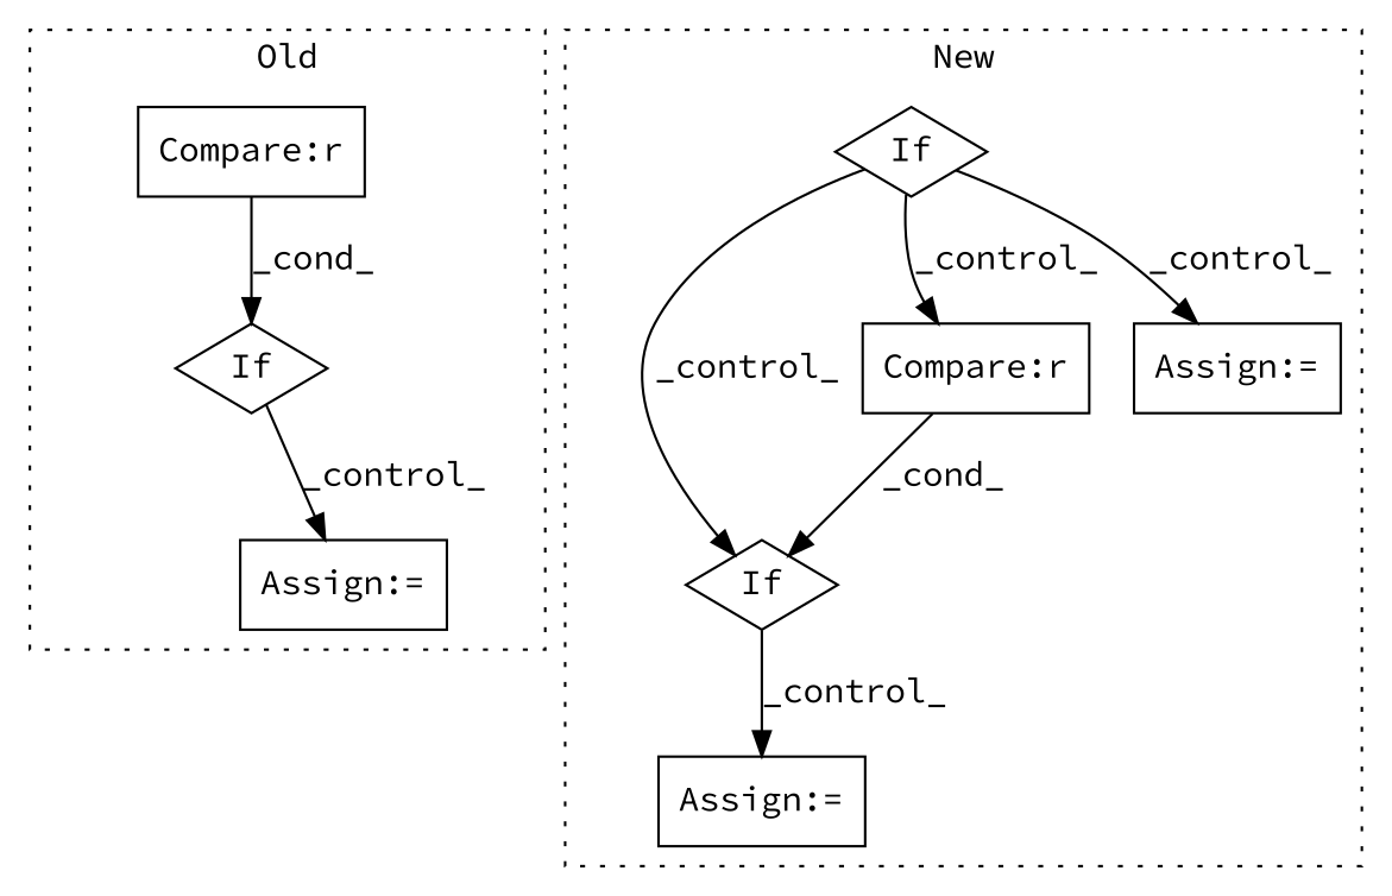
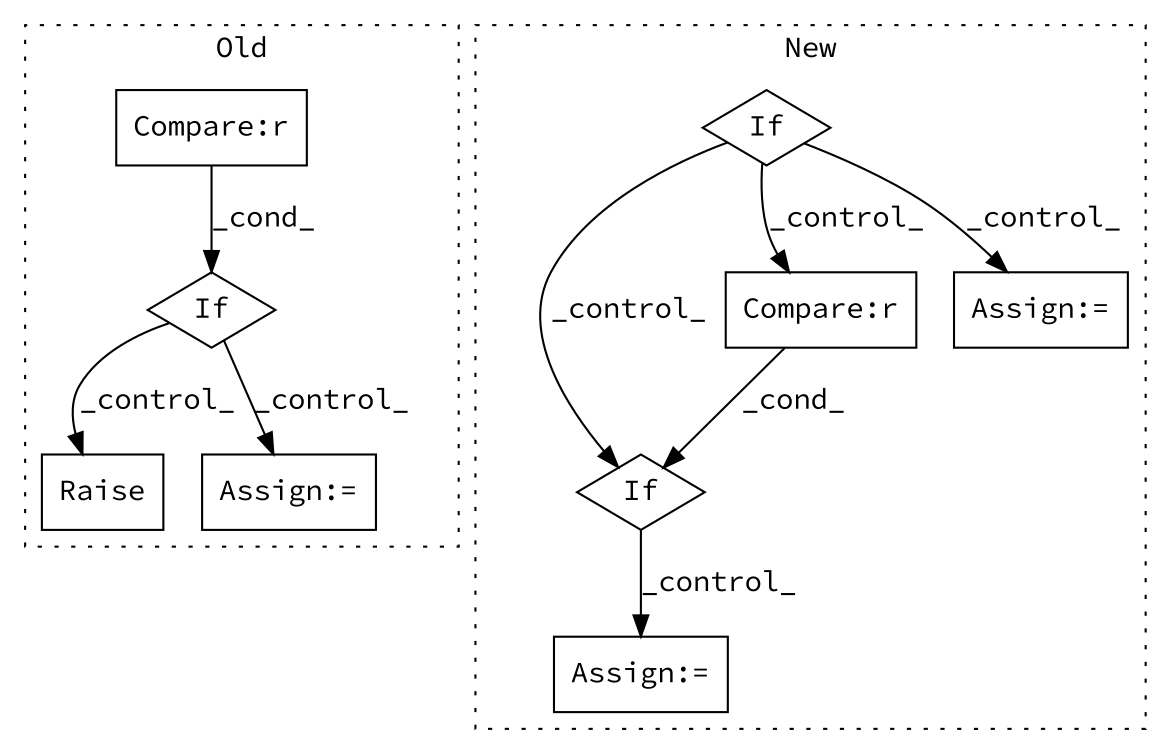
  digraph {
    fontname="Source Code Pro"
    node [a=96 l=3 shape=box fontname="Source Code Pro"]
    edge [fontname="Source Code Pro"]
+   n1 [a=91 l=6 label=Raise s=5200]
    n2 [l="3,14" label=If s="5145,5186" shape=diamond]
    n3 [a=68 label="Assign:=" s=5287]
    n4 [a=40 l=38 label="Compare:r" s=5148]
    n5 [l="0,14" label=If s="4936,4969" shape=diamond]
    n6 [a=68 label="Assign:=" s=4986]
    n7 [a=40 l=33 label="Compare:r" s=4936]
    n8 [l="3,14" label=If s="4747,4782" shape=diamond]
    n9 [a=68 label="Assign:=" s=4890]
    subgraph cluster_1 {
      label=Old
      style=dotted
+     n1
      n2
      n3
      n4
    }
    subgraph cluster_2 {
      label=New
      style=dotted
      n5
      n6
      n7
      n8
      n9
    }
+   n2 -> n1 [label=_control_]
    n2 -> n3 [label=_control_]
    n4 -> n2 [label=_cond_]
    n5 -> n6 [label=_control_]
    n7 -> n5 [label=_cond_]
    n8 -> n5 [label=_control_]
    n8 -> n7 [label=_control_]
    n8 -> n9 [label=_control_]
  }
